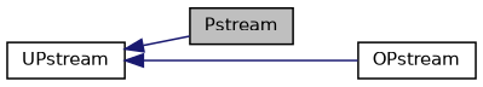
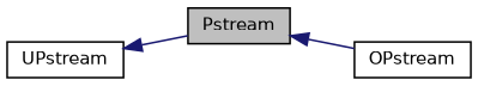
  digraph {
    rankdir=LR
    node [color=black fontname=Helvetica fontsize=10 shape=record]
    edge [color=midnightblue dir=back fontname=Helvetica fontsize=10 labelfontname=Helvetica labelfontsize=10 style=solid]
    n1 [fillcolor=grey75 fontcolor=black height=0.2 label=Pstream style=filled width=0.4]
    n2 [height=0.2 label=OPstream width=0.4]
    n3 [height=0.2 label=UPstream width=0.4]
-   n3 -> n2
+   n1 -> n2
    n3 -> n1
  }
